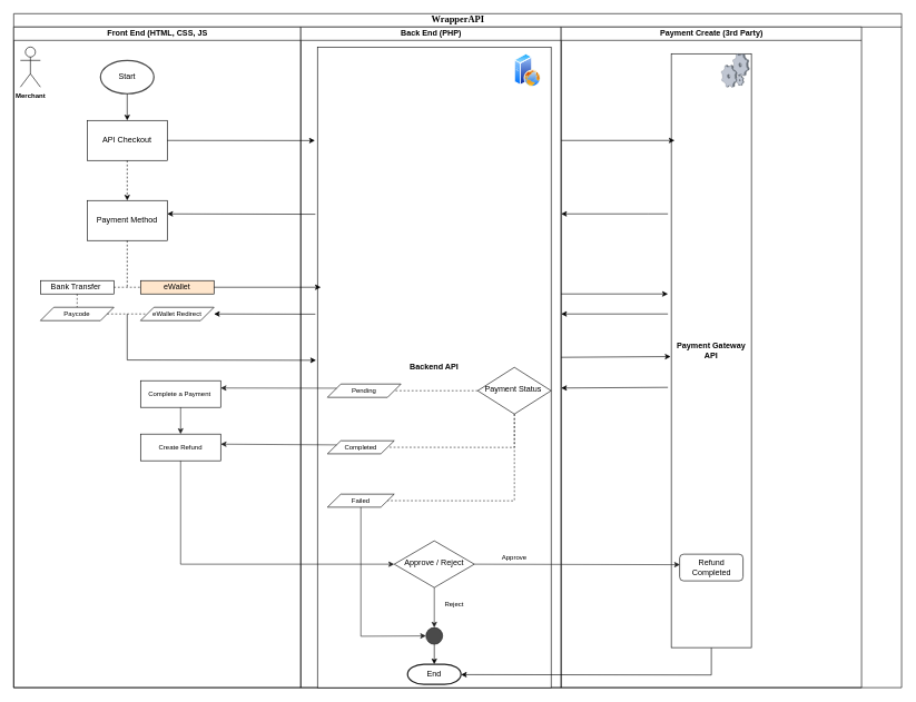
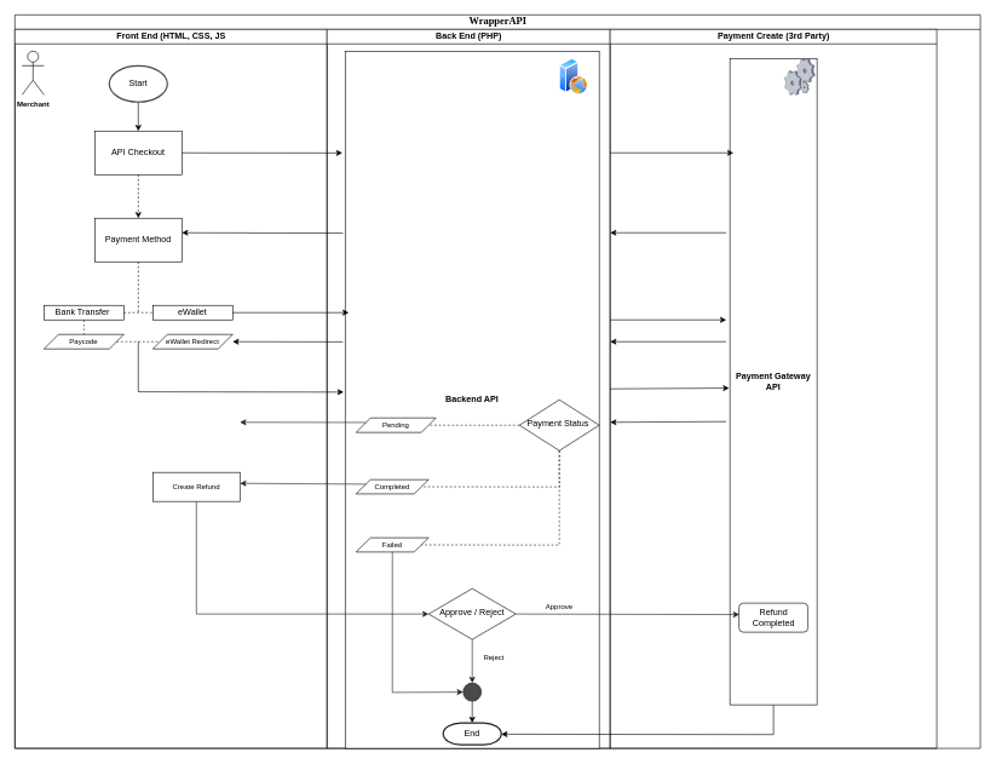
  <mxCell id="0" />
  <mxCell id="1" parent="0" />
  <mxCell id="2" value="&lt;font style=&quot;font-size: 14px;&quot;&gt;WrapperAPI&lt;/font&gt;" style="swimlane;html=1;childLayout=stackLayout;startSize=20;rounded=0;shadow=0;labelBackgroundColor=none;strokeWidth=1;fontFamily=Verdana;fontSize=8;align=center;" parent="1" vertex="1"><mxGeometry x="20" y="20" width="1330" height="1010" as="geometry" /></mxCell>
  <mxCell id="3" value="Front End (HTML, CSS, JS" style="swimlane;html=1;startSize=20;" parent="2" vertex="1"><mxGeometry y="20" width="430" height="990" as="geometry" /></mxCell>
  <mxCell id="4" value="Start" style="strokeWidth=2;html=1;shape=mxgraph.flowchart.start_1;whiteSpace=wrap;strokeColor=#4A4A4A;" vertex="1" parent="3"><mxGeometry x="130" y="50" width="80" height="50" as="geometry" /></mxCell>
  <mxCell id="5" value="API Checkout" style="rounded=0;whiteSpace=wrap;html=1;" vertex="1" parent="3"><mxGeometry x="110" y="140" width="120" height="60" as="geometry" /></mxCell>
  <mxCell id="6" value="" style="endArrow=classic;html=1;rounded=0;fontSize=14;exitX=0.5;exitY=1;exitDx=0;exitDy=0;exitPerimeter=0;entryX=0.5;entryY=0;entryDx=0;entryDy=0;" edge="1" parent="3" source="4" target="5"><mxGeometry width="50" height="50" relative="1" as="geometry"><mxPoint x="220" y="250" as="sourcePoint" /><mxPoint x="270" y="200" as="targetPoint" /></mxGeometry></mxCell>
  <mxCell id="7" value="Payment Method" style="rounded=0;whiteSpace=wrap;html=1;" vertex="1" parent="3"><mxGeometry x="110" y="260" width="120" height="60" as="geometry" /></mxCell>
  <mxCell id="8" value="" style="endArrow=classic;dashed=1;html=1;rounded=0;fontSize=14;exitX=0.5;exitY=1;exitDx=0;exitDy=0;entryX=0.5;entryY=0;entryDx=0;entryDy=0;" edge="1" parent="3" source="5" target="7"><mxGeometry width="50" height="50" relative="1" as="geometry"><mxPoint x="220" y="350" as="sourcePoint" /><mxPoint x="270" y="300" as="targetPoint" /></mxGeometry></mxCell>
  <mxCell id="9" value="" style="endArrow=none;dashed=1;html=1;rounded=0;fontSize=12;strokeColor=#212121;exitX=1;exitY=0.5;exitDx=0;exitDy=0;entryX=0;entryY=0.5;entryDx=0;entryDy=0;" edge="1" parent="3"><mxGeometry width="50" height="50" relative="1" as="geometry"><mxPoint x="150" y="390.0" as="sourcePoint" /><mxPoint x="190" y="390.0" as="targetPoint" /></mxGeometry></mxCell>
  <mxCell id="10" value="Bank Transfer&amp;nbsp;" style="rounded=0;whiteSpace=wrap;html=1;fontSize=12;" vertex="1" parent="3"><mxGeometry x="40" y="380" width="110" height="20" as="geometry" /></mxCell>
- <mxCell id="11" value="eWallet" style="rounded=0;whiteSpace=wrap;html=1;fontSize=12;fillColor=#ffe6cc;" vertex="1" parent="3"><mxGeometry x="190" y="380" width="110" height="20" as="geometry" /></mxCell>
+ <mxCell id="11" value="eWallet" style="rounded=0;whiteSpace=wrap;html=1;fontSize=12;" vertex="1" parent="3"><mxGeometry x="190" y="380" width="110" height="20" as="geometry" /></mxCell>
  <mxCell id="12" value="&lt;font style=&quot;font-size: 10px;&quot;&gt;Paycode&lt;/font&gt;" style="shape=parallelogram;perimeter=parallelogramPerimeter;whiteSpace=wrap;html=1;fixedSize=1;fontSize=12;" vertex="1" parent="3"><mxGeometry x="40" y="420" width="110" height="20" as="geometry" /></mxCell>
  <mxCell id="13" value="&lt;font style=&quot;font-size: 10px;&quot;&gt;eWallet Redirect&lt;/font&gt;" style="shape=parallelogram;perimeter=parallelogramPerimeter;whiteSpace=wrap;html=1;fixedSize=1;fontSize=12;" vertex="1" parent="3"><mxGeometry x="190" y="420" width="110" height="20" as="geometry" /></mxCell>
  <mxCell id="14" value="" style="endArrow=none;dashed=1;html=1;rounded=0;fontSize=10;strokeColor=#212121;exitX=0.5;exitY=1;exitDx=0;exitDy=0;entryX=0.5;entryY=0;entryDx=0;entryDy=0;" edge="1" parent="3" source="10" target="12"><mxGeometry width="50" height="50" relative="1" as="geometry"><mxPoint x="340" y="390" as="sourcePoint" /><mxPoint x="390" y="340" as="targetPoint" /></mxGeometry></mxCell>
  <mxCell id="15" value="" style="endArrow=classic;html=1;rounded=0;fontSize=14;exitX=-0.009;exitY=0.417;exitDx=0;exitDy=0;exitPerimeter=0;" edge="1" parent="3" source="22"><mxGeometry width="50" height="50" relative="1" as="geometry"><mxPoint x="440" y="430" as="sourcePoint" /><mxPoint x="300" y="430" as="targetPoint" /><Array as="points" /></mxGeometry></mxCell>
  <mxCell id="16" value="" style="endArrow=none;dashed=1;html=1;rounded=0;fontSize=10;strokeColor=#212121;exitX=1;exitY=0.5;exitDx=0;exitDy=0;entryX=0;entryY=0.5;entryDx=0;entryDy=0;" edge="1" parent="3" source="12" target="13"><mxGeometry width="50" height="50" relative="1" as="geometry"><mxPoint x="450" y="390" as="sourcePoint" /><mxPoint x="500" y="340" as="targetPoint" /></mxGeometry></mxCell>
- <mxCell id="17" style="edgeStyle=orthogonalEdgeStyle;rounded=0;orthogonalLoop=1;jettySize=auto;html=1;exitX=0.5;exitY=1;exitDx=0;exitDy=0;entryX=0.5;entryY=0;entryDx=0;entryDy=0;fontSize=10;strokeColor=#212121;" edge="1" parent="3" source="18" target="19"><mxGeometry relative="1" as="geometry" /></mxCell>
- <mxCell id="18" value="Complete a Payment&amp;nbsp;" style="rounded=0;whiteSpace=wrap;html=1;fontSize=10;fillColor=none;" vertex="1" parent="3"><mxGeometry x="190" y="530" width="120" height="40" as="geometry" /></mxCell>
  <mxCell id="19" value="Create Refund" style="rounded=0;whiteSpace=wrap;html=1;fontSize=10;fillColor=none;" vertex="1" parent="3"><mxGeometry x="190" y="610" width="120" height="40" as="geometry" /></mxCell>
  <mxCell id="20" value="Merchant" style="shape=umlActor;verticalLabelPosition=bottom;verticalAlign=top;html=1;outlineConnect=0;fontSize=10;fillColor=none;fontStyle=1" vertex="1" parent="3"><mxGeometry x="10" y="30" width="30" height="60" as="geometry" /></mxCell>
  <mxCell id="21" value="Back End (PHP)" style="swimlane;html=1;startSize=20;" parent="2" vertex="1"><mxGeometry x="430" y="20" width="390" height="990" as="geometry"><mxRectangle x="160" y="20" width="30" height="730" as="alternateBounds" /></mxGeometry></mxCell>
  <mxCell id="22" value="&lt;b&gt;Backend API&lt;/b&gt;" style="rounded=0;whiteSpace=wrap;html=1;" vertex="1" parent="21"><mxGeometry x="25" y="30" width="350" height="960" as="geometry" /></mxCell>
  <mxCell id="23" value="Payment Status&amp;nbsp;" style="rhombus;whiteSpace=wrap;html=1;shadow=0;fontFamily=Helvetica;fontSize=12;align=center;strokeWidth=1;spacing=6;spacingTop=-4;" vertex="1" parent="21"><mxGeometry x="265" y="510" width="110" height="70" as="geometry" /></mxCell>
  <mxCell id="24" value="Completed" style="shape=parallelogram;perimeter=parallelogramPerimeter;whiteSpace=wrap;html=1;fixedSize=1;fontSize=10;fillColor=none;" vertex="1" parent="21"><mxGeometry x="40" y="620" width="100" height="19.56" as="geometry" /></mxCell>
  <mxCell id="25" value="&lt;font style=&quot;font-size: 10px;&quot;&gt;Pending&lt;/font&gt;" style="shape=parallelogram;perimeter=parallelogramPerimeter;whiteSpace=wrap;html=1;fixedSize=1;fontSize=12;" vertex="1" parent="21"><mxGeometry x="40" y="535" width="110" height="20" as="geometry" /></mxCell>
  <mxCell id="26" value="Failed" style="shape=parallelogram;perimeter=parallelogramPerimeter;whiteSpace=wrap;html=1;fixedSize=1;fontSize=10;fillColor=none;" vertex="1" parent="21"><mxGeometry x="40" y="700" width="100" height="19.56" as="geometry" /></mxCell>
  <mxCell id="27" value="" style="endArrow=none;dashed=1;html=1;rounded=0;fontSize=10;strokeColor=#212121;entryX=1;entryY=0.5;entryDx=0;entryDy=0;exitX=0;exitY=0.5;exitDx=0;exitDy=0;" edge="1" parent="21" source="23" target="25"><mxGeometry width="50" height="50" relative="1" as="geometry"><mxPoint x="275" y="554.41" as="sourcePoint" /><mxPoint x="145" y="554.41" as="targetPoint" /></mxGeometry></mxCell>
  <mxCell id="28" value="" style="endArrow=none;dashed=1;html=1;rounded=0;fontSize=10;strokeColor=#212121;exitX=0.5;exitY=1;exitDx=0;exitDy=0;entryX=1;entryY=0.5;entryDx=0;entryDy=0;" edge="1" parent="21" source="23" target="24"><mxGeometry width="50" height="50" relative="1" as="geometry"><mxPoint x="325" y="590" as="sourcePoint" /><mxPoint x="150" y="629.49" as="targetPoint" /><Array as="points"><mxPoint x="320" y="630" /></Array></mxGeometry></mxCell>
  <mxCell id="29" value="" style="endArrow=none;dashed=1;html=1;rounded=0;fontSize=10;strokeColor=#212121;entryX=1;entryY=0.5;entryDx=0;entryDy=0;exitX=0.5;exitY=1;exitDx=0;exitDy=0;" edge="1" parent="21" source="23" target="26"><mxGeometry width="50" height="50" relative="1" as="geometry"><mxPoint x="340" y="630" as="sourcePoint" /><mxPoint x="150" y="709.05" as="targetPoint" /><Array as="points"><mxPoint x="320" y="680" /><mxPoint x="320" y="710" /></Array></mxGeometry></mxCell>
  <mxCell id="30" value="Approve / Reject" style="rhombus;whiteSpace=wrap;html=1;shadow=0;fontFamily=Helvetica;fontSize=12;align=center;strokeWidth=1;spacing=6;spacingTop=-4;" vertex="1" parent="21"><mxGeometry x="140" y="770" width="120" height="70" as="geometry" /></mxCell>
  <mxCell id="31" value="" style="endArrow=classic;html=1;rounded=0;fontSize=10;strokeColor=#212121;exitX=0.5;exitY=1;exitDx=0;exitDy=0;entryX=0.5;entryY=0;entryDx=0;entryDy=0;" edge="1" parent="21" source="30" target="33"><mxGeometry width="50" height="50" relative="1" as="geometry"><mxPoint x="-140" y="620" as="sourcePoint" /><mxPoint x="200" y="890" as="targetPoint" /></mxGeometry></mxCell>
  <mxCell id="32" value="Reject" style="text;html=1;strokeColor=none;fillColor=none;align=center;verticalAlign=middle;whiteSpace=wrap;rounded=0;fontSize=10;" vertex="1" parent="21"><mxGeometry x="200" y="850" width="60" height="30" as="geometry" /></mxCell>
  <mxCell id="33" value="" style="ellipse;whiteSpace=wrap;html=1;aspect=fixed;strokeColor=#212121;fillColor=#4A4A4A;" vertex="1" parent="21"><mxGeometry x="187.5" y="900" width="25" height="25" as="geometry" /></mxCell>
  <mxCell id="34" value="Approve" style="text;html=1;strokeColor=none;fillColor=none;align=center;verticalAlign=middle;whiteSpace=wrap;rounded=0;fontSize=10;" vertex="1" parent="21"><mxGeometry x="290" y="780" width="60" height="30" as="geometry" /></mxCell>
  <mxCell id="35" value="" style="endArrow=classic;html=1;rounded=0;fontSize=10;strokeColor=#212121;exitX=0.5;exitY=1;exitDx=0;exitDy=0;entryX=0;entryY=0.5;entryDx=0;entryDy=0;" edge="1" parent="21" source="26" target="33"><mxGeometry width="50" height="50" relative="1" as="geometry"><mxPoint x="310" y="750" as="sourcePoint" /><mxPoint x="360" y="700" as="targetPoint" /><Array as="points"><mxPoint x="90" y="913" /></Array></mxGeometry></mxCell>
  <mxCell id="36" value="" style="endArrow=classic;html=1;rounded=0;" edge="1" parent="21" target="37"><mxGeometry width="50" height="50" relative="1" as="geometry"><mxPoint x="200" y="925" as="sourcePoint" /><mxPoint x="190" y="925" as="targetPoint" /></mxGeometry></mxCell>
  <mxCell id="37" value="End" style="strokeWidth=2;html=1;shape=mxgraph.flowchart.terminator;whiteSpace=wrap;strokeColor=#212121;" vertex="1" parent="21"><mxGeometry x="160" y="955" width="80" height="30" as="geometry" /></mxCell>
  <mxCell id="38" value="" style="aspect=fixed;perimeter=ellipsePerimeter;html=1;align=center;shadow=0;dashed=0;spacingTop=3;image;image=img/lib/active_directory/web_server.svg;fontSize=10;fillColor=none;" vertex="1" parent="21"><mxGeometry x="320" y="40" width="40" height="50" as="geometry" /></mxCell>
  <mxCell id="39" value="" style="endArrow=classic;html=1;rounded=0;fontSize=14;exitX=0.5;exitY=1;exitDx=0;exitDy=0;" edge="1" parent="21" source="41"><mxGeometry width="50" height="50" relative="1" as="geometry"><mxPoint x="630" y="971" as="sourcePoint" /><mxPoint x="240" y="970.5" as="targetPoint" /><Array as="points"><mxPoint x="615" y="971" /></Array></mxGeometry></mxCell>
  <mxCell id="40" value="Payment Create (3rd Party)" style="swimlane;html=1;startSize=20;" vertex="1" parent="2"><mxGeometry x="820" y="20" width="450" height="990" as="geometry"><mxRectangle x="160" y="20" width="30" height="730" as="alternateBounds" /></mxGeometry></mxCell>
  <mxCell id="41" value="&lt;b&gt;Payment Gateway API&lt;/b&gt;" style="rounded=0;whiteSpace=wrap;html=1;" vertex="1" parent="40"><mxGeometry x="165" y="40" width="120" height="890" as="geometry" /></mxCell>
  <mxCell id="42" value="" style="endArrow=classic;html=1;rounded=0;fontSize=14;" edge="1" parent="40"><mxGeometry width="50" height="50" relative="1" as="geometry"><mxPoint x="160" y="540" as="sourcePoint" /><mxPoint y="541" as="targetPoint" /><Array as="points" /></mxGeometry></mxCell>
  <mxCell id="43" value="Refund Completed" style="rounded=1;whiteSpace=wrap;html=1;" vertex="1" parent="40"><mxGeometry x="177.5" y="790" width="95" height="40" as="geometry" /></mxCell>
  <mxCell id="44" value="" style="endArrow=classic;html=1;rounded=0;fontSize=14;" edge="1" parent="40"><mxGeometry width="50" height="50" relative="1" as="geometry"><mxPoint y="170" as="sourcePoint" /><mxPoint x="170" y="170" as="targetPoint" /></mxGeometry></mxCell>
  <mxCell id="45" value="" style="endArrow=classic;html=1;rounded=0;fontSize=14;" edge="1" parent="40"><mxGeometry width="50" height="50" relative="1" as="geometry"><mxPoint x="160" y="280" as="sourcePoint" /><mxPoint y="280" as="targetPoint" /><Array as="points"><mxPoint x="130" y="280" /></Array></mxGeometry></mxCell>
  <mxCell id="46" value="" style="endArrow=classic;html=1;rounded=0;fontSize=12;" edge="1" parent="40"><mxGeometry width="50" height="50" relative="1" as="geometry"><mxPoint y="400" as="sourcePoint" /><mxPoint x="160" y="400" as="targetPoint" /></mxGeometry></mxCell>
  <mxCell id="47" value="" style="endArrow=classic;html=1;rounded=0;fontSize=14;" edge="1" parent="40"><mxGeometry width="50" height="50" relative="1" as="geometry"><mxPoint x="160" y="430" as="sourcePoint" /><mxPoint y="430" as="targetPoint" /><Array as="points" /></mxGeometry></mxCell>
  <mxCell id="48" value="" style="endArrow=classic;html=1;rounded=0;fontSize=12;exitX=0;exitY=0.5;exitDx=0;exitDy=0;entryX=-0.008;entryY=0.51;entryDx=0;entryDy=0;entryPerimeter=0;" edge="1" parent="40" source="40" target="41"><mxGeometry width="50" height="50" relative="1" as="geometry"><mxPoint x="10" y="474.41" as="sourcePoint" /><mxPoint x="160" y="474" as="targetPoint" /></mxGeometry></mxCell>
  <mxCell id="49" value="" style="verticalLabelPosition=bottom;sketch=0;aspect=fixed;html=1;verticalAlign=top;strokeColor=none;align=center;outlineConnect=0;shape=mxgraph.citrix.process;fontSize=10;fillColor=none;" vertex="1" parent="40"><mxGeometry x="240" y="40" width="42" height="50.08" as="geometry" /></mxCell>
  <mxCell id="50" value="" style="endArrow=classic;html=1;rounded=0;fontSize=14;exitX=-0.009;exitY=0.261;exitDx=0;exitDy=0;exitPerimeter=0;" edge="1" parent="2" source="22"><mxGeometry width="50" height="50" relative="1" as="geometry"><mxPoint x="440" y="300" as="sourcePoint" /><mxPoint x="230" y="300" as="targetPoint" /></mxGeometry></mxCell>
  <mxCell id="51" value="" style="endArrow=classic;html=1;rounded=0;fontSize=12;exitX=1;exitY=0.5;exitDx=0;exitDy=0;" edge="1" parent="2"><mxGeometry width="50" height="50" relative="1" as="geometry"><mxPoint x="300" y="410.0" as="sourcePoint" /><mxPoint x="460" y="410" as="targetPoint" /></mxGeometry></mxCell>
  <mxCell id="52" value="" style="endArrow=classic;html=1;rounded=0;fontSize=10;strokeColor=#212121;exitX=0.5;exitY=1;exitDx=0;exitDy=0;entryX=0;entryY=0.5;entryDx=0;entryDy=0;" edge="1" parent="2" source="19" target="30"><mxGeometry width="50" height="50" relative="1" as="geometry"><mxPoint x="380" y="770" as="sourcePoint" /><mxPoint x="250" y="840" as="targetPoint" /><Array as="points"><mxPoint x="250" y="825" /></Array></mxGeometry></mxCell>
  <mxCell id="53" value="" style="endArrow=classic;html=1;rounded=0;fontSize=10;strokeColor=#212121;exitX=0;exitY=0.25;exitDx=0;exitDy=0;" edge="1" parent="2" source="25"><mxGeometry width="50" height="50" relative="1" as="geometry"><mxPoint x="440" y="590" as="sourcePoint" /><mxPoint x="310" y="561" as="targetPoint" /></mxGeometry></mxCell>
  <mxCell id="54" value="" style="endArrow=classic;html=1;rounded=0;fontSize=10;strokeColor=#212121;entryX=1.001;entryY=0.377;entryDx=0;entryDy=0;entryPerimeter=0;exitX=0;exitY=0.25;exitDx=0;exitDy=0;" edge="1" parent="2" source="24" target="19"><mxGeometry width="50" height="50" relative="1" as="geometry"><mxPoint x="440" y="670" as="sourcePoint" /><mxPoint x="390" y="670" as="targetPoint" /></mxGeometry></mxCell>
  <mxCell id="55" value="" style="endArrow=classic;html=1;rounded=0;fontSize=14;exitX=1;exitY=0.5;exitDx=0;exitDy=0;entryX=-0.011;entryY=0.146;entryDx=0;entryDy=0;entryPerimeter=0;" edge="1" parent="2" source="5" target="22"><mxGeometry width="50" height="50" relative="1" as="geometry"><mxPoint x="180" y="130" as="sourcePoint" /><mxPoint x="440" y="190" as="targetPoint" /></mxGeometry></mxCell>
  <mxCell id="56" value="" style="endArrow=classic;html=1;rounded=0;fontSize=10;strokeColor=#212121;exitX=1;exitY=0.5;exitDx=0;exitDy=0;entryX=0.005;entryY=0.393;entryDx=0;entryDy=0;entryPerimeter=0;" edge="1" parent="2" source="30" target="43"><mxGeometry width="50" height="50" relative="1" as="geometry"><mxPoint x="700" y="840" as="sourcePoint" /><mxPoint x="960" y="860" as="targetPoint" /></mxGeometry></mxCell>
  <mxCell id="57" value="" style="endArrow=none;dashed=1;html=1;rounded=0;fontSize=14;exitX=0.5;exitY=1;exitDx=0;exitDy=0;" edge="1" parent="1" source="7"><mxGeometry width="50" height="50" relative="1" as="geometry"><mxPoint x="270" y="390" as="sourcePoint" /><mxPoint x="190" y="430" as="targetPoint" /></mxGeometry></mxCell>
  <mxCell id="58" value="" style="endArrow=classic;html=1;rounded=0;fontSize=14;entryX=-0.006;entryY=0.489;entryDx=0;entryDy=0;entryPerimeter=0;" edge="1" parent="1" target="22"><mxGeometry width="50" height="50" relative="1" as="geometry"><mxPoint x="190" y="470" as="sourcePoint" /><mxPoint x="360" y="481" as="targetPoint" /><Array as="points"><mxPoint x="190" y="539" /></Array></mxGeometry></mxCell>
